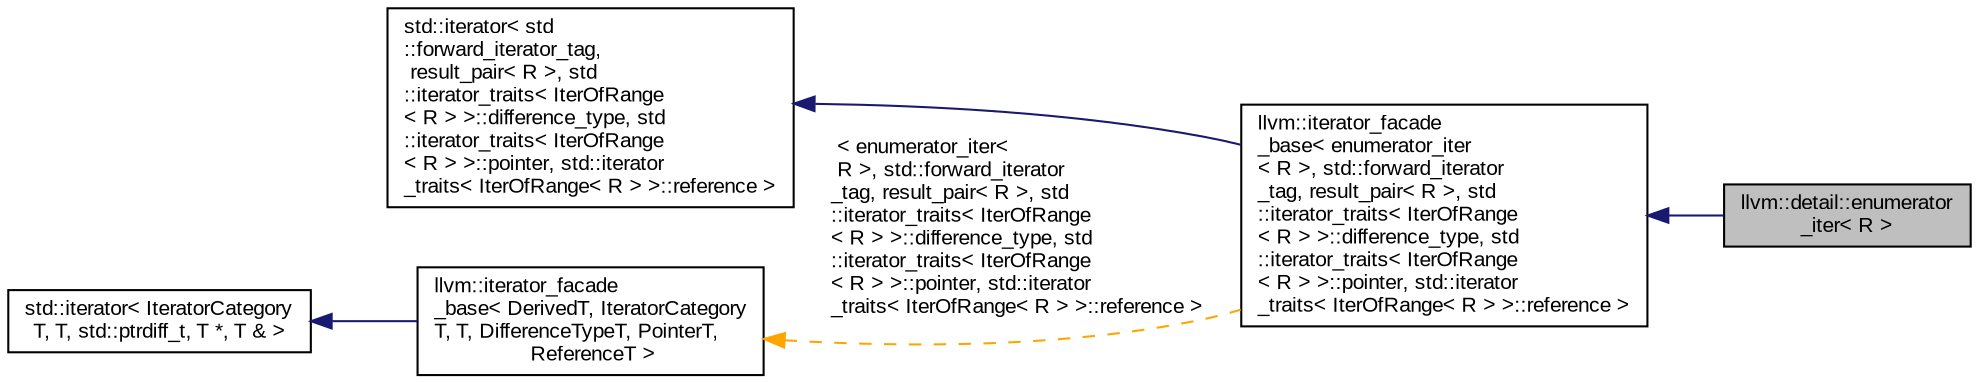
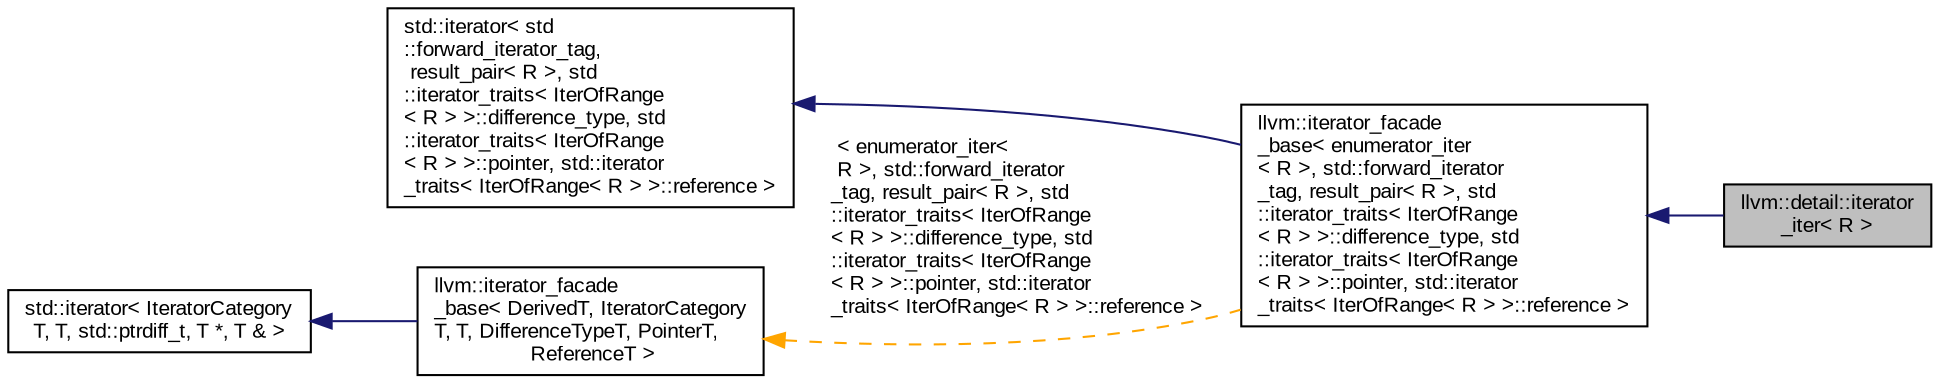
  digraph {
    rankdir=LR
    fontname="Liberation Sans"
    node [color=black fontname="Liberation Sans" fontsize=10 shape=box]
    edge [color=midnightblue dir=back fontname="Liberation Sans" fontsize=10 labelfontname=Helvetica labelfontsize=10 style=solid]
-   n1 [fillcolor=grey75 fontcolor=black height=0.2 label="llvm::detail::enumerator\l_iter\< R \>" style=filled width=0.4]
+   n1 [fillcolor=grey75 fontcolor=black height=0.2 label="llvm::detail::iterator\l_iter\< R \>" style=filled width=0.4]
    n2 [height=0.2 label="llvm::iterator_facade\l_base\< enumerator_iter\l\< R \>, std::forward_iterator\l_tag, result_pair\< R \>, std\l::iterator_traits\< IterOfRange\l\< R \> \>::difference_type, std\l::iterator_traits\< IterOfRange\l\< R \> \>::pointer, std::iterator\l_traits\< IterOfRange\< R \> \>::reference \>" width=0.4]
    n3 [height=0.2 label="std::iterator\< std\l::forward_iterator_tag,\l result_pair\< R \>, std\l::iterator_traits\< IterOfRange\l\< R \> \>::difference_type, std\l::iterator_traits\< IterOfRange\l\< R \> \>::pointer, std::iterator\l_traits\< IterOfRange\< R \> \>::reference \>" width=0.4]
    n4 [height=0.2 label="llvm::iterator_facade\l_base\< DerivedT, IteratorCategory\lT, T, DifferenceTypeT, PointerT,\l ReferenceT \>" width=0.4]
    n5 [height=0.2 label="std::iterator\< IteratorCategory\lT, T, std::ptrdiff_t, T *, T & \>" width=0.4]
    n2 -> n1
    n3 -> n2
    n4 -> n2 [color=orange label=" \< enumerator_iter\<\l R \>, std::forward_iterator\l_tag, result_pair\< R \>, std\l::iterator_traits\< IterOfRange\l\< R \> \>::difference_type, std\l::iterator_traits\< IterOfRange\l\< R \> \>::pointer, std::iterator\l_traits\< IterOfRange\< R \> \>::reference \>" style=dashed]
    n5 -> n4
  }
